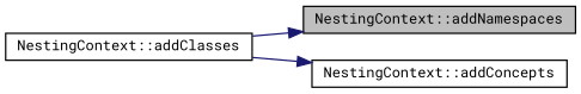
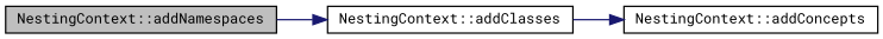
  digraph {
    fontname="Roboto Mono"
    rankdir=LR
    node [color=black fillcolor=white fontname="Roboto Mono" fontsize=10 shape=record style=filled]
    edge [color=midnightblue fontname="Roboto Mono" fontsize=10 labelfontname=Helvetica labelfontsize=10 style=solid]
    n1 [fillcolor=grey75 fontcolor=black height=0.2 label="NestingContext::addNamespaces" width=0.4]
    n2 [height=0.2 label="NestingContext::addClasses" width=0.4]
    n3 [height=0.2 label="NestingContext::addConcepts" width=0.4]
-   n2 -> n1
+   n1 -> n2
    n2 -> n3
  }
